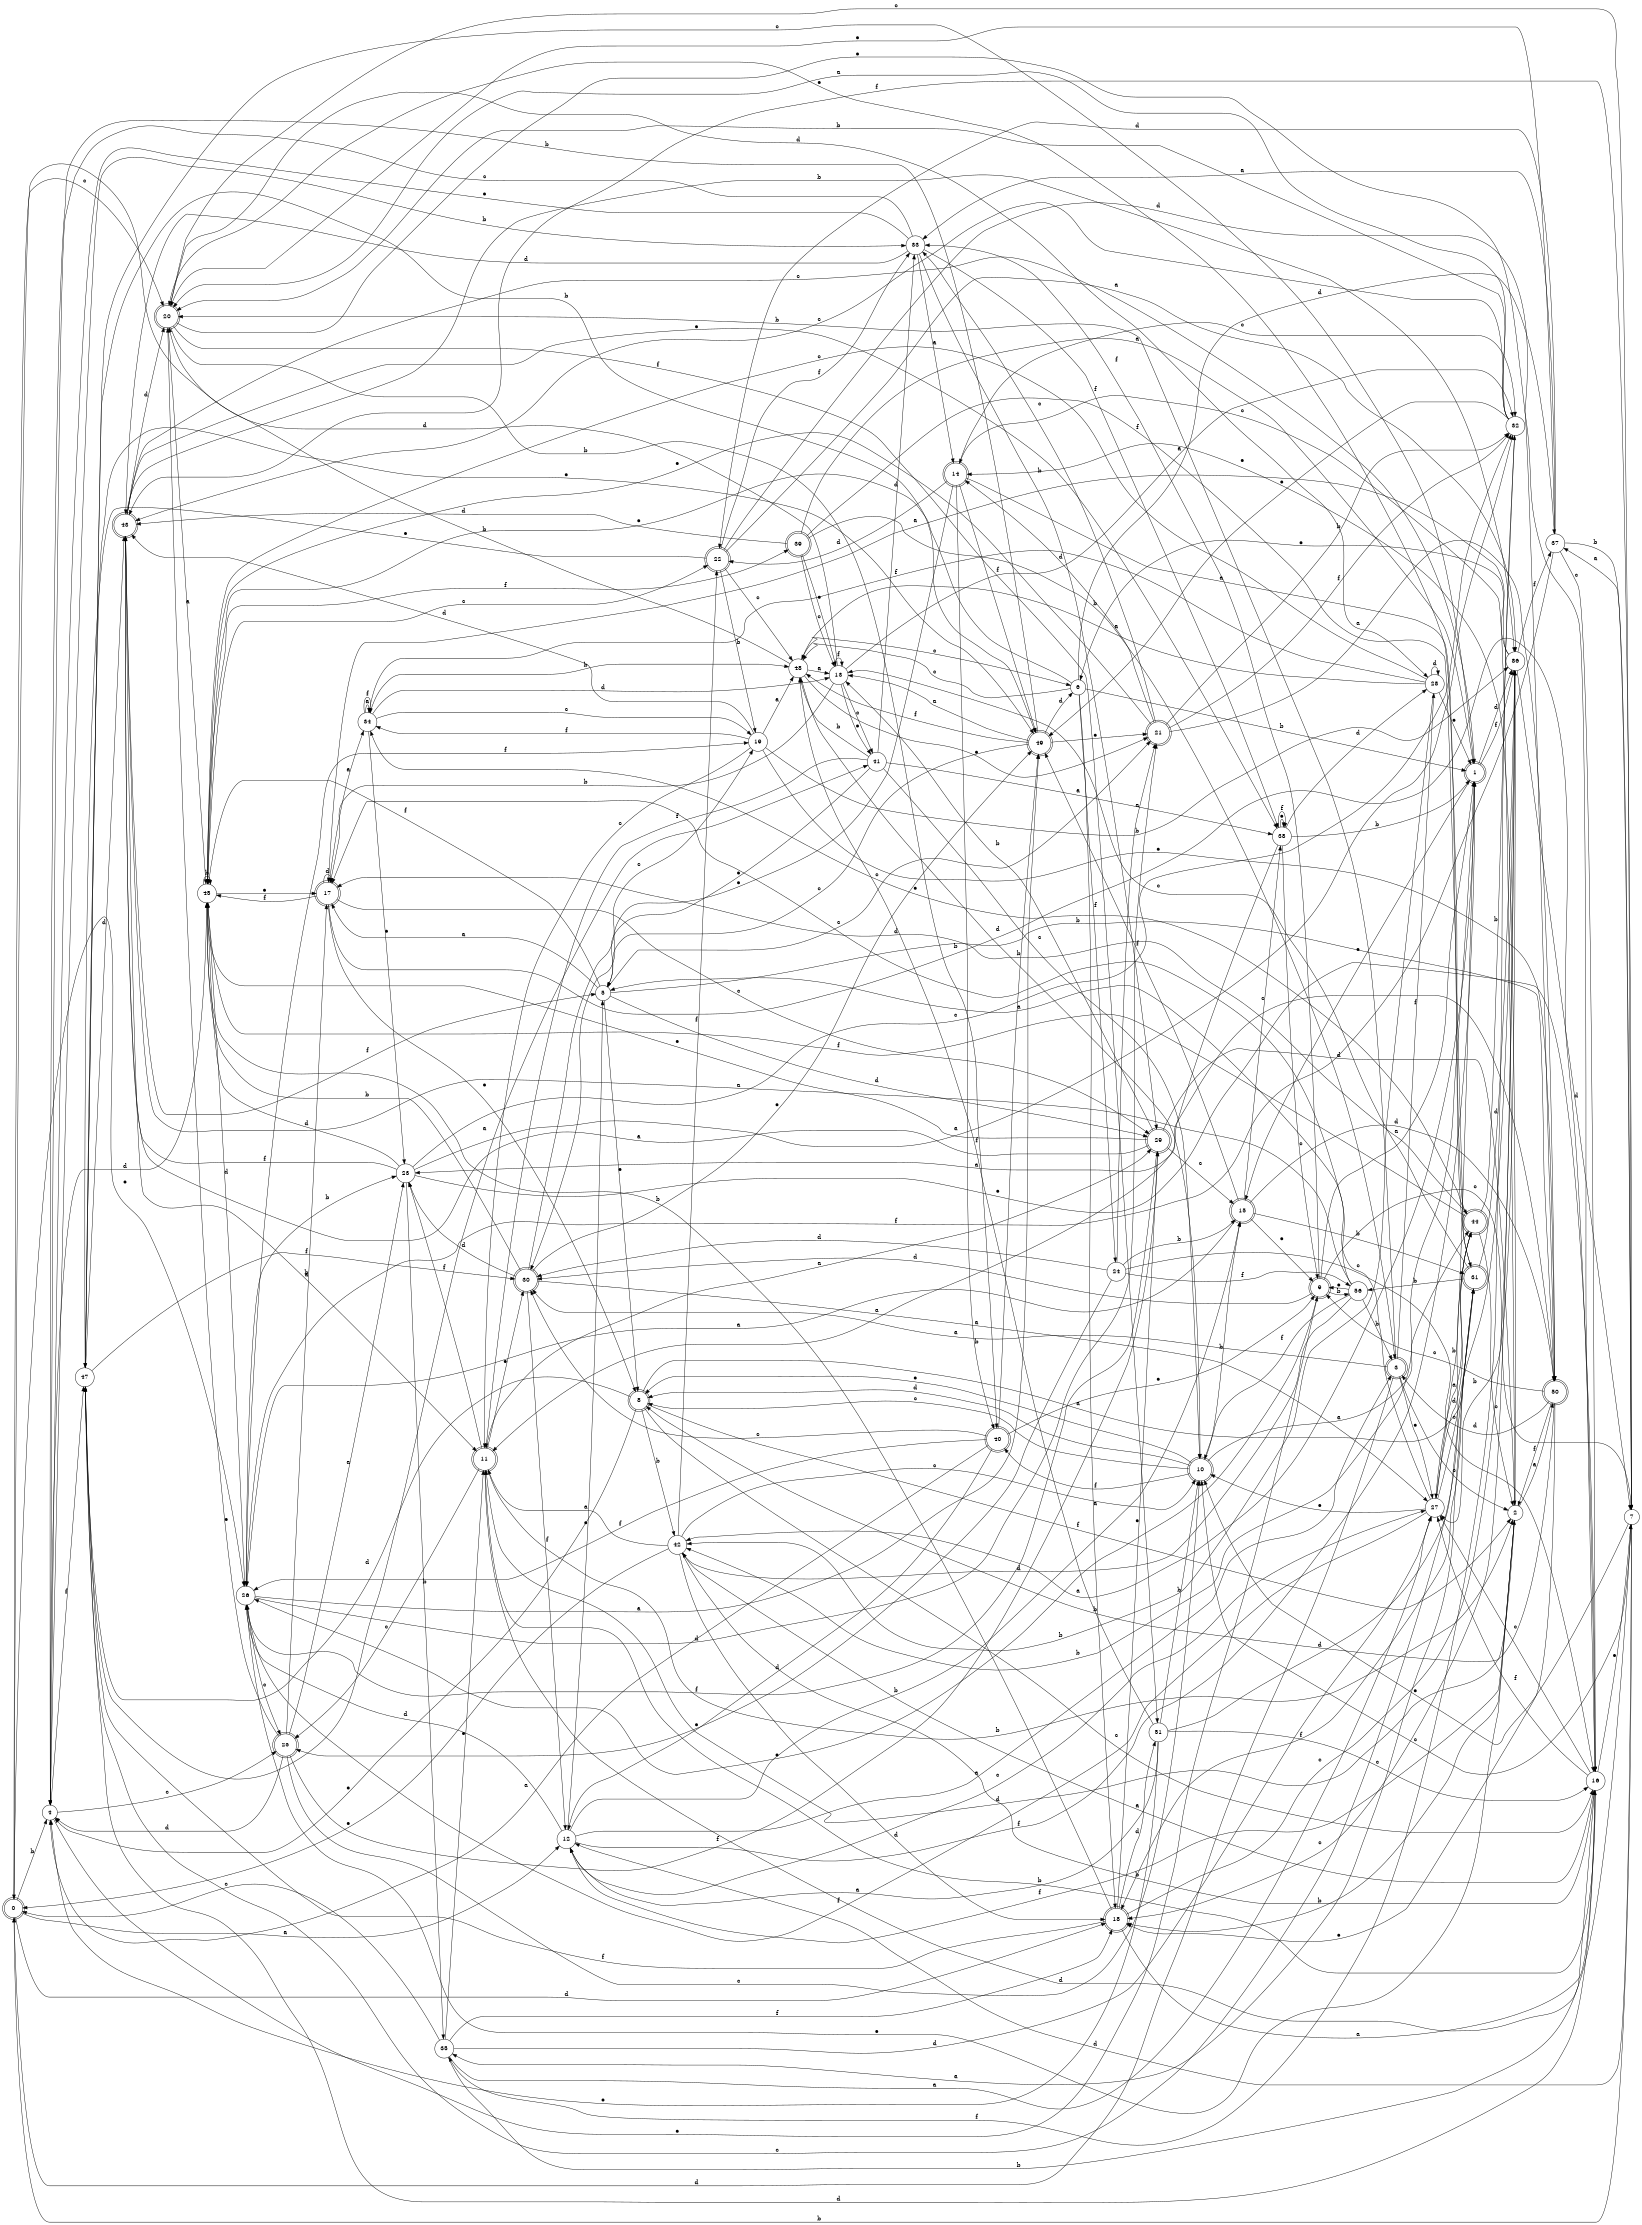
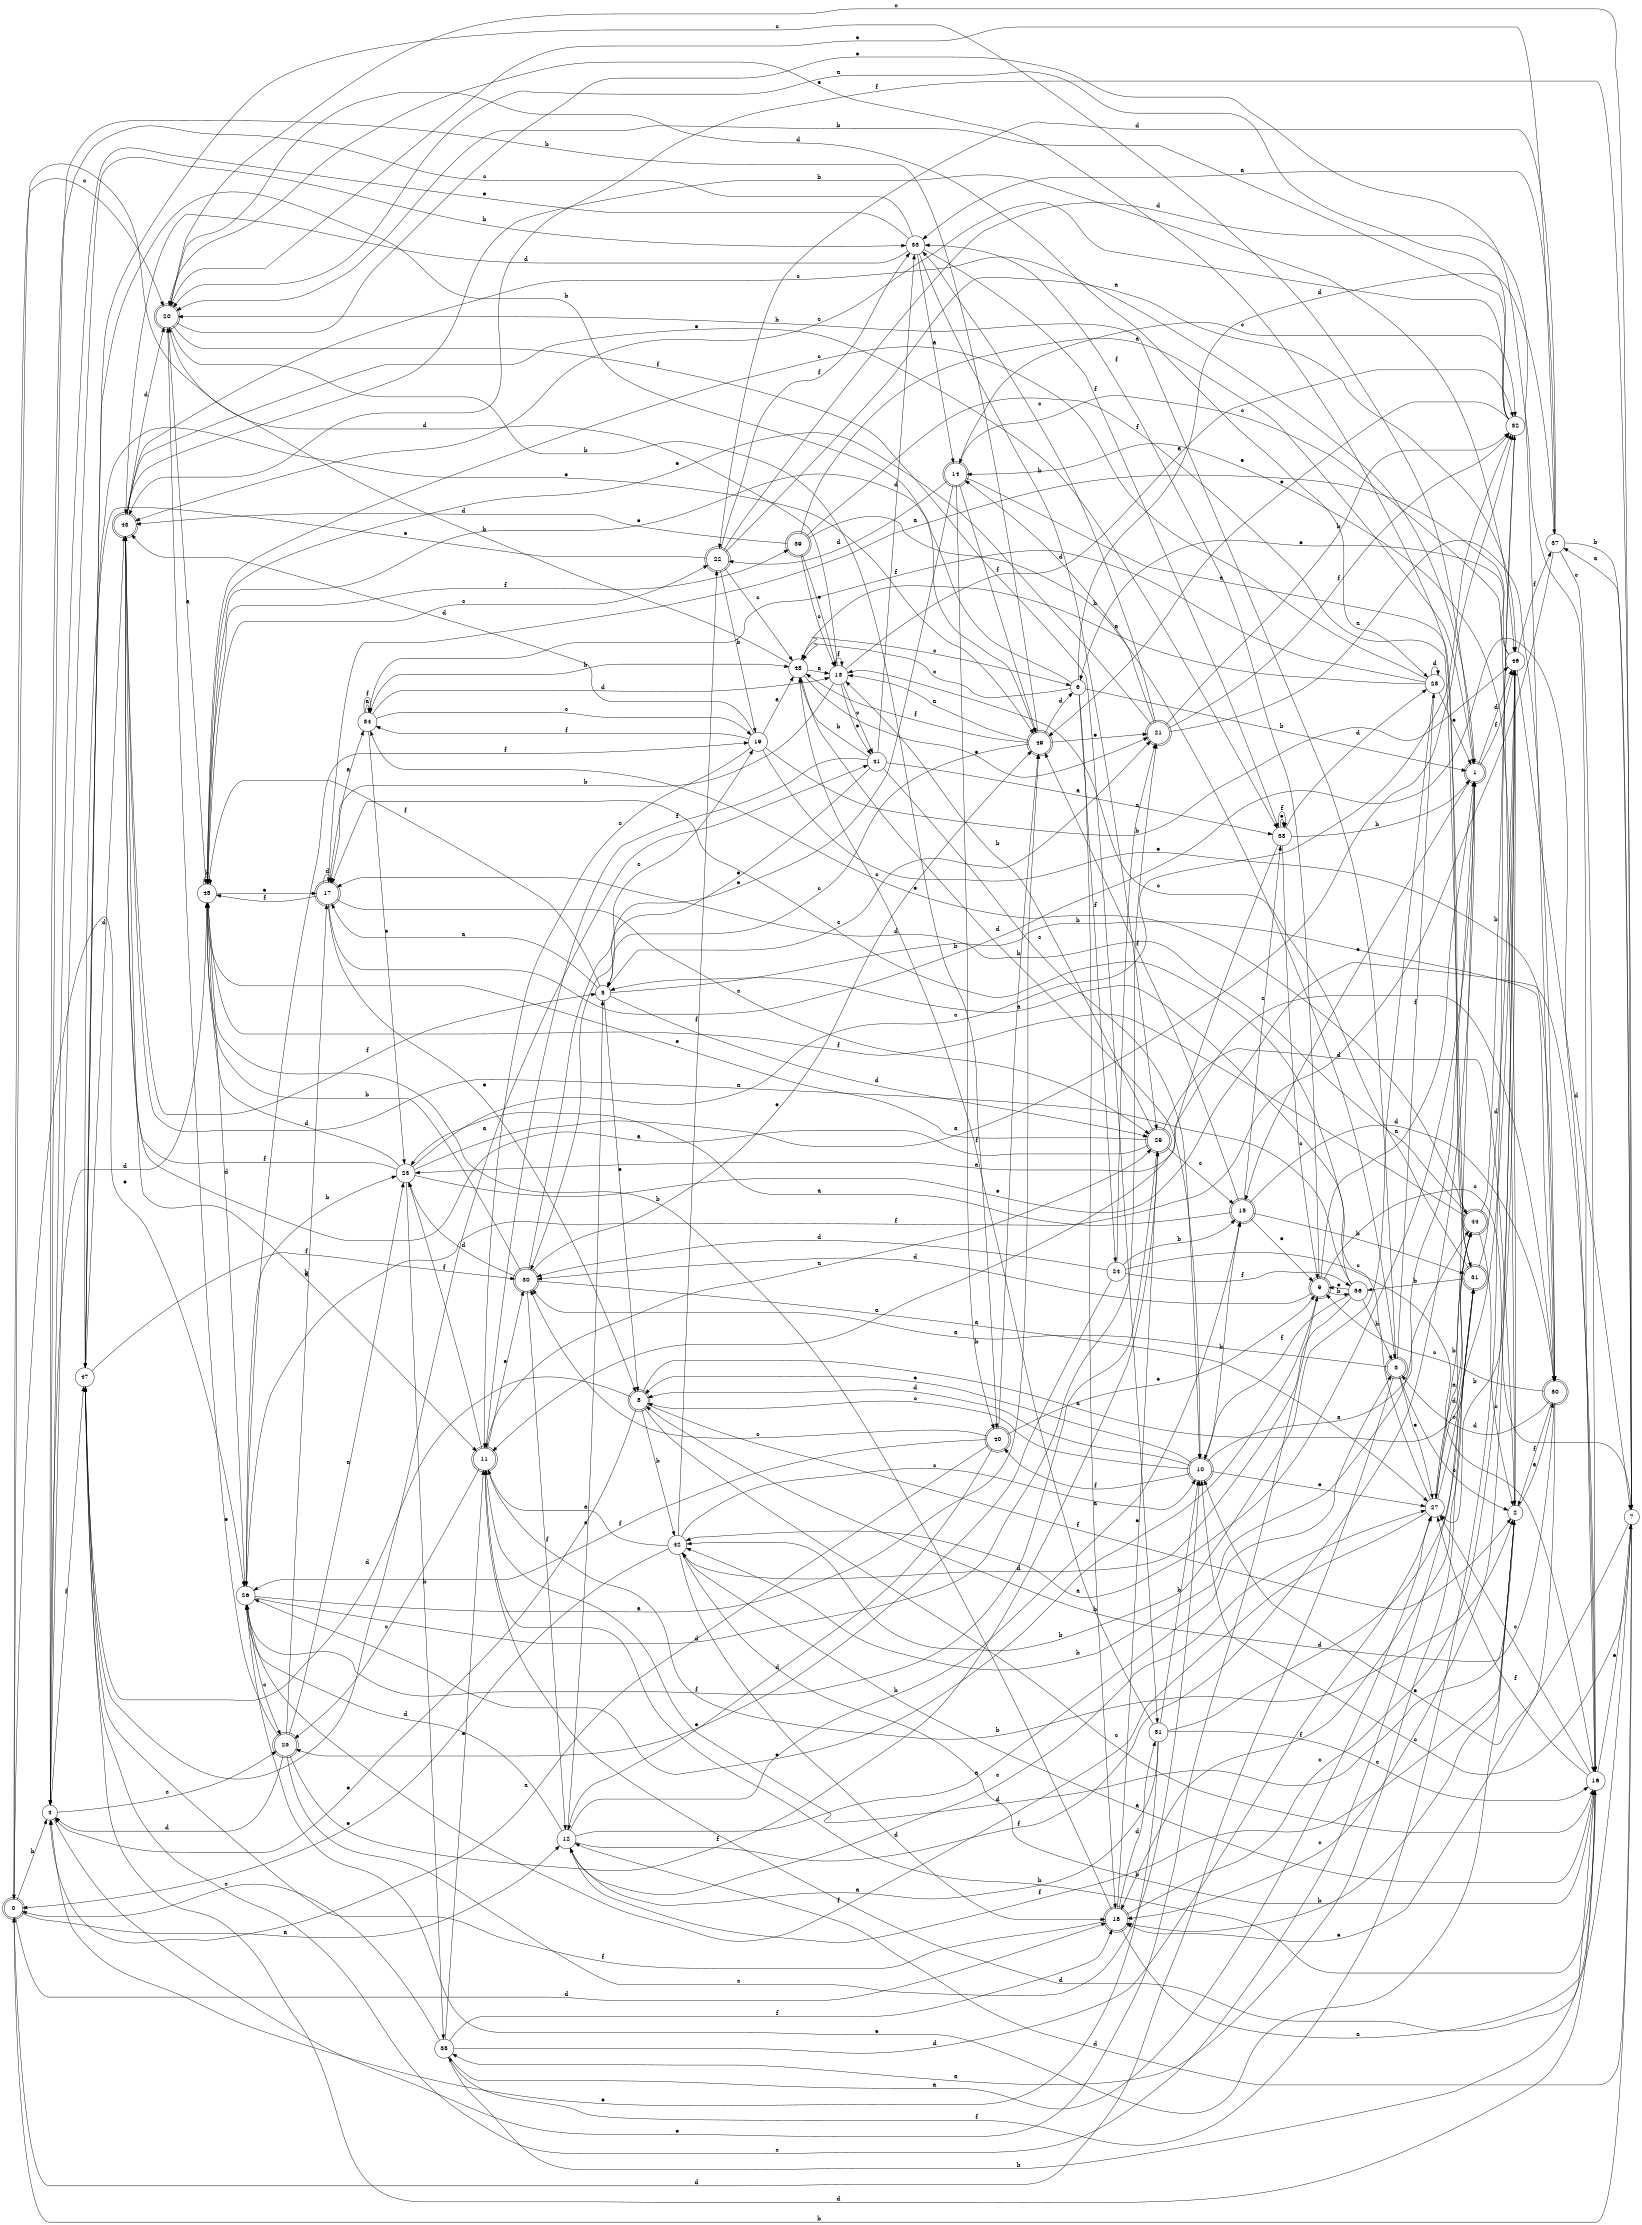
  digraph {
    rankdir=LR
    node [color=black fillcolor=white shape=circle style=filled]
    n1 [label=0 shape=doublecircle style="rounded,filled"]
    n2 [label=4]
    n3 [label=12]
    n4 [label=18 shape=doublecircle style="rounded,filled"]
    n5 [label=20 shape=doublecircle style="rounded,filled"]
    n6 [label=26]
    n7 [label=47]
    n8 [label=9 shape=doublecircle style="rounded,filled"]
    n9 [label=25 shape=doublecircle style="rounded,filled"]
    n10 [label=33]
    n11 [label=45]
    n12 [label=1 shape=doublecircle style="rounded,filled"]
    n13 [label=15 shape=doublecircle style="rounded,filled"]
    n14 [label=3 shape=doublecircle style="rounded,filled"]
    n15 [label=27]
    n16 [label=5]
-   n17 [label=86]
+   n17 [label=46]
    n18 [label=29 shape=doublecircle style="rounded,filled"]
    n19 [label=16]
    n20 [label=51]
    n21 [label=50 shape=doublecircle style="rounded,filled"]
    n22 [label=28]
    n23 [label=7]
    n24 [label=40 shape=doublecircle style="rounded,filled"]
    n25 [label=23]
    n26 [label=32]
    n27 [label=43 shape=doublecircle style="rounded,filled"]
    n28 [label=35]
    n29 [label=2]
    n30 [label=49 shape=doublecircle style="rounded,filled"]
    n31 [label=19]
    n32 [label=21 shape=doublecircle style="rounded,filled"]
    n33 [label=42]
    n34 [label=31 shape=doublecircle style="rounded,filled"]
    n35 [label=38]
    n36 [label=11 shape=doublecircle style="rounded,filled"]
    n37 [label=10 shape=doublecircle style="rounded,filled"]
    n38 [label=22 shape=doublecircle style="rounded,filled"]
    n39 [label=17 shape=doublecircle style="rounded,filled"]
    n40 [label=6]
    n41 [label=37]
    n42 [label=30 shape=doublecircle style="rounded,filled"]
    n43 [label=44 shape=doublecircle style="rounded,filled"]
    n44 [label=41]
    n45 [label=14 shape=doublecircle style="rounded,filled"]
    n46 [label=8 shape=doublecircle style="rounded,filled"]
    n47 [label=48]
    n48 [label=34]
    n49 [label=56]
    n50 [label=39 shape=doublecircle style="rounded,filled"]
    n51 [label=13]
    n52 [label=24]
    n1 -> n2 [label=b]
    n1 -> n3 [label=a]
    n1 -> n4 [label=d]
    n1 -> n5 [label=c]
    n1 -> n6 [label=e]
    n2 -> n7 [label=f]
    n2 -> n8 [label=e]
    n2 -> n9 [label=c]
    n2 -> n10 [label=b]
    n2 -> n11 [label=d]
    n3 -> n6 [label=d]
    n3 -> n12 [label=f]
    n3 -> n13 [label=b]
    n3 -> n14 [label=a]
    n3 -> n15 [label=c]
    n3 -> n16 [label=e]
    n4 -> n7 [label=f]
    n4 -> n11 [label=b]
    n4 -> n17 [label=c]
    n4 -> n18 [label=e]
    n4 -> n19 [label=a]
    n4 -> n20 [label=d]
    n5 -> n11 [label=a]
    n5 -> n20 [label=f]
    n5 -> n21 [label=e]
    n5 -> n22 [label=d]
    n5 -> n23 [label=c]
    n5 -> n24 [label=b]
    n6 -> n9 [label=c]
    n6 -> n25 [label=b]
    n6 -> n29 [label=e]
    n6 -> n30 [label=a]
    n6 -> n31 [label=f]
    n6 -> n32 [label=d]
    n7 -> n27 [label=d]
    n7 -> n30 [label=b]
    n7 -> n30 [label=e]
    n7 -> n42 [label=f]
    n7 -> n43 [label=c]
    n7 -> n44 [label=a]
    n8 -> n6 [label=e]
    n8 -> n10 [label=f]
    n8 -> n12 [label=a]
    n8 -> n23 [label=c]
    n8 -> n42 [label=d]
    n8 -> n49 [label=b]
    n9 -> n2 [label=d]
    n9 -> n5 [label=e]
    n9 -> n18 [label=f]
    n9 -> n25 [label=a]
    n9 -> n37 [label=c]
    n9 -> n39 [label=b]
    n10 -> n2 [label=c]
    n10 -> n2 [label=e]
    n10 -> n18 [label=b]
    n10 -> n27 [label=d]
    n10 -> n35 [label=f]
    n10 -> n45 [label=a]
    n11 -> n6 [label=d]
    n11 -> n11 [label=b]
    n11 -> n38 [label=c]
    n11 -> n39 [label=e]
    n11 -> n50 [label=f]
    n12 -> n7 [label=c]
    n12 -> n13 [label=e]
    n12 -> n17 [label=d]
    n12 -> n17 [label=f]
    n12 -> n33 [label=a]
    n12 -> n33 [label=b]
-   n13 -> n6 [label=a]
+   n13 -> n25 [label=a]
    n13 -> n8 [label=e]
    n13 -> n21 [label=d]
    n13 -> n30 [label=f]
    n13 -> n34 [label=b]
    n13 -> n35 [label=c]
    n14 -> n1 [label=d]
    n14 -> n5 [label=b]
    n14 -> n15 [label=e]
    n14 -> n22 [label=f]
    n14 -> n29 [label=c]
    n14 -> n42 [label=a]
    n15 -> n6 [label=f]
    n15 -> n12 [label=b]
    n15 -> n16 [label=a]
    n15 -> n34 [label=c]
-   n15 -> n37 [label=e]
+   n37 -> n15 [label=e]
    n15 -> n43 [label=d]
    n16 -> n11 [label=f]
    n16 -> n18 [label=d]
    n16 -> n21 [label=b]
    n16 -> n32 [label=c]
    n16 -> n39 [label=a]
    n16 -> n46 [label=e]
    n17 -> n4 [label=c]
    n17 -> n15 [label=b]
    n17 -> n23 [label=d]
    n17 -> n39 [label=a]
    n17 -> n40 [label=e]
    n17 -> n41 [label=f]
    n18 -> n6 [label=f]
    n18 -> n11 [label=e]
    n18 -> n13 [label=c]
    n18 -> n27 [label=a]
    n18 -> n29 [label=d]
    n18 -> n51 [label=b]
    n19 -> n7 [label=d]
    n19 -> n15 [label=c]
    n19 -> n15 [label=f]
    n19 -> n23 [label=e]
    n19 -> n33 [label=a]
    n19 -> n36 [label=b]
    n20 -> n2 [label=e]
    n20 -> n3 [label=a]
    n20 -> n19 [label=c]
    n20 -> n34 [label=d]
    n20 -> n37 [label=b]
    n20 -> n47 [label=f]
    n21 -> n4 [label=e]
    n21 -> n8 [label=c]
    n21 -> n14 [label=d]
    n21 -> n25 [label=a]
    n21 -> n29 [label=f]
    n21 -> n46 [label=b]
    n22 -> n11 [label=c]
    n22 -> n12 [label=e]
    n22 -> n22 [label=d]
    n22 -> n33 [label=b]
    n22 -> n47 [label=a]
    n22 -> n48 [label=f]
    n23 -> n1 [label=b]
    n23 -> n3 [label=d]
    n23 -> n27 [label=f]
    n23 -> n37 [label=c]
    n23 -> n37 [label=e]
    n23 -> n41 [label=a]
    n24 -> n2 [label=a]
    n24 -> n3 [label=d]
    n24 -> n6 [label=f]
    n24 -> n8 [label=e]
    n24 -> n30 [label=b]
    n24 -> n42 [label=c]
    n25 -> n11 [label=d]
    n25 -> n19 [label=e]
    n25 -> n26 [label=a]
    n25 -> n26 [label=c]
    n25 -> n27 [label=f]
    n25 -> n28 [label=b]
    n26 -> n5 [label=a]
    n26 -> n5 [label=b]
    n26 -> n27 [label=c]
    n26 -> n28 [label=f]
    n26 -> n30 [label=e]
    n27 -> n5 [label=d]
    n27 -> n12 [label=c]
    n27 -> n16 [label=f]
    n27 -> n17 [label=b]
    n27 -> n35 [label=e]
    n27 -> n36 [label=a]
    n28 -> n1 [label=c]
    n28 -> n4 [label=f]
    n28 -> n15 [label=a]
    n28 -> n15 [label=d]
    n28 -> n19 [label=b]
    n28 -> n36 [label=e]
    n29 -> n3 [label=f]
    n29 -> n4 [label=b]
    n29 -> n21 [label=a]
    n29 -> n36 [label=d]
    n29 -> n45 [label=c]
    n29 -> n45 [label=e]
    n30 -> n2 [label=b]
    n30 -> n16 [label=c]
    n30 -> n32 [label=e]
    n30 -> n40 [label=d]
    n30 -> n47 [label=f]
    n30 -> n51 [label=a]
    n31 -> n17 [label=b]
    n31 -> n21 [label=e]
    n31 -> n27 [label=d]
    n31 -> n36 [label=c]
    n31 -> n47 [label=a]
    n31 -> n48 [label=f]
    n32 -> n10 [label=c]
    n32 -> n11 [label=e]
    n32 -> n21 [label=a]
    n32 -> n26 [label=b]
    n32 -> n26 [label=f]
    n32 -> n45 [label=d]
    n33 -> n1 [label=e]
    n33 -> n4 [label=d]
    n33 -> n19 [label=b]
    n33 -> n36 [label=a]
    n33 -> n37 [label=c]
    n33 -> n38 [label=f]
    n34 -> n4 [label=f]
    n34 -> n5 [label=e]
    n34 -> n17 [label=d]
    n34 -> n28 [label=a]
    n34 -> n49 [label=b]
    n34 -> n51 [label=c]
    n35 -> n8 [label=c]
    n35 -> n12 [label=b]
    n35 -> n22 [label=d]
    n35 -> n35 [label=e]
    n35 -> n35 [label=f]
    n35 -> n36 [label=a]
    n36 -> n9 [label=c]
    n36 -> n18 [label=a]
    n36 -> n23 [label=d]
    n36 -> n25 [label=f]
    n36 -> n29 [label=b]
    n36 -> n42 [label=e]
    n37 -> n13 [label=b]
    n37 -> n24 [label=f]
    n37 -> n43 [label=a]
    n37 -> n46 [label=c]
    n37 -> n46 [label=d]
    n37 -> n46 [label=e]
    n38 -> n7 [label=e]
    n38 -> n10 [label=f]
    n38 -> n17 [label=a]
    n38 -> n19 [label=d]
    n38 -> n31 [label=b]
    n38 -> n47 [label=c]
    n39 -> n11 [label=f]
    n39 -> n18 [label=c]
    n39 -> n19 [label=b]
    n39 -> n39 [label=d]
    n39 -> n46 [label=e]
    n39 -> n48 [label=a]
    n40 -> n4 [label=a]
    n40 -> n11 [label=e]
    n40 -> n12 [label=b]
    n40 -> n41 [label=d]
    n40 -> n47 [label=c]
    n40 -> n52 [label=f]
    n41 -> n5 [label=e]
    n41 -> n6 [label=f]
    n41 -> n10 [label=a]
    n41 -> n19 [label=c]
    n41 -> n23 [label=b]
    n41 -> n38 [label=d]
    n42 -> n3 [label=f]
    n42 -> n11 [label=b]
    n42 -> n15 [label=a]
    n42 -> n25 [label=d]
    n42 -> n30 [label=e]
    n42 -> n31 [label=c]
    n43 -> n11 [label=f]
    n43 -> n15 [label=a]
    n43 -> n26 [label=b]
    n43 -> n29 [label=c]
    n43 -> n39 [label=d]
    n43 -> n48 [label=e]
    n44 -> n10 [label=d]
    n44 -> n16 [label=e]
    n44 -> n35 [label=a]
    n44 -> n36 [label=f]
    n44 -> n37 [label=c]
    n44 -> n47 [label=b]
    n45 -> n24 [label=b]
    n45 -> n26 [label=c]
    n45 -> n30 [label=f]
    n45 -> n38 [label=d]
    n45 -> n42 [label=e]
    n45 -> n43 [label=a]
    n46 -> n2 [label=e]
    n46 -> n7 [label=d]
    n46 -> n17 [label=a]
    n46 -> n19 [label=c]
    n46 -> n29 [label=f]
    n46 -> n33 [label=b]
    n47 -> n5 [label=b]
    n47 -> n32 [label=e]
    n47 -> n37 [label=d]
    n47 -> n40 [label=c]
    n47 -> n51 [label=a]
    n48 -> n25 [label=e]
    n48 -> n31 [label=c]
    n48 -> n47 [label=b]
    n48 -> n48 [label=a]
    n48 -> n48 [label=f]
    n48 -> n51 [label=d]
    n49 -> n8 [label=e]
    n49 -> n14 [label=b]
    n49 -> n27 [label=a]
    n49 -> n33 [label=d]
    n49 -> n37 [label=f]
    n49 -> n39 [label=c]
    n50 -> n12 [label=a]
    n50 -> n14 [label=b]
    n50 -> n27 [label=d]
    n50 -> n34 [label=f]
    n50 -> n51 [label=c]
    n50 -> n51 [label=e]
    n51 -> n1 [label=d]
    n51 -> n26 [label=a]
    n51 -> n39 [label=b]
    n51 -> n44 [label=c]
    n51 -> n44 [label=e]
    n51 -> n51 [label=f]
    n52 -> n9 [label=e]
    n52 -> n13 [label=b]
    n52 -> n19 [label=c]
    n52 -> n32 [label=a]
    n52 -> n42 [label=d]
    n52 -> n49 [label=f]
  }
